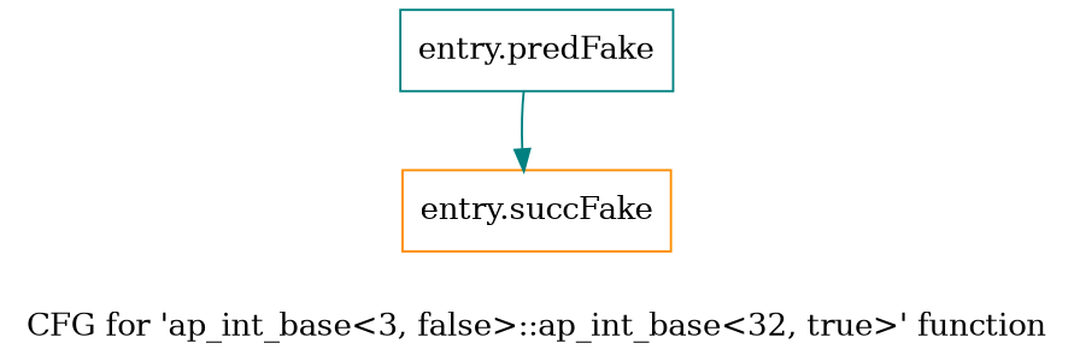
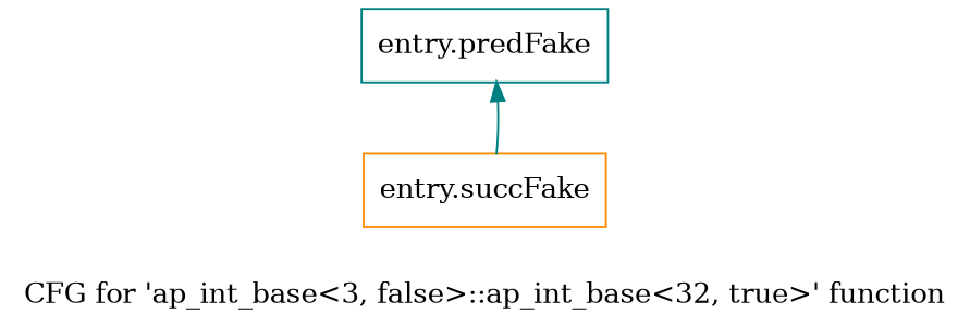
  digraph {
    label="CFG for 'ap_int_base\<3, false\>::ap_int_base\<32, true\>' function"
    node [shape=record]
    n1 [label="{entry.predFake}" color=teal]
    n2 [filename="/home/omerfaruk/tools/Xilinx/Vitis_HLS/2023.2/include/etc/ap_int_base.h" label="{entry.succFake}" linenumber=353 color=darkorange]
-   n1 -> n2 [execusionnum=3 filename="/home/omerfaruk/tools/Xilinx/Vitis_HLS/2023.2/include/etc/ap_int_base.h" color=teal]
+   n2 -> n1 [execusionnum=3 filename="/home/omerfaruk/tools/Xilinx/Vitis_HLS/2023.2/include/etc/ap_int_base.h" color=teal]
  }
